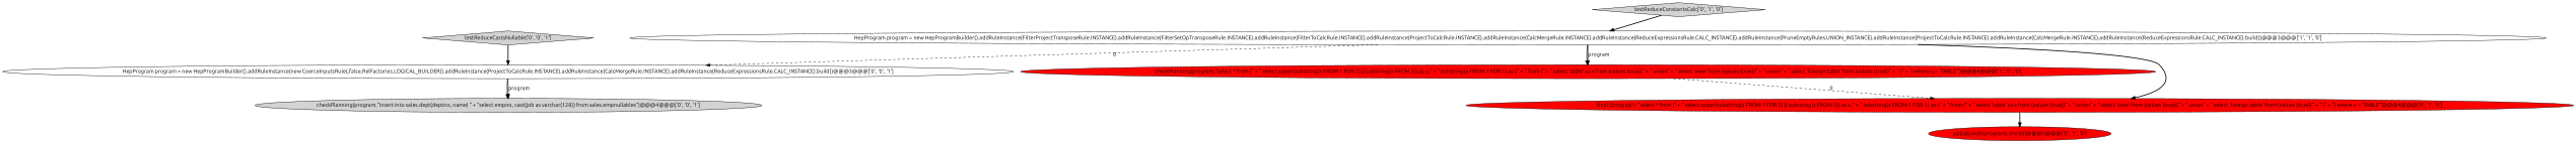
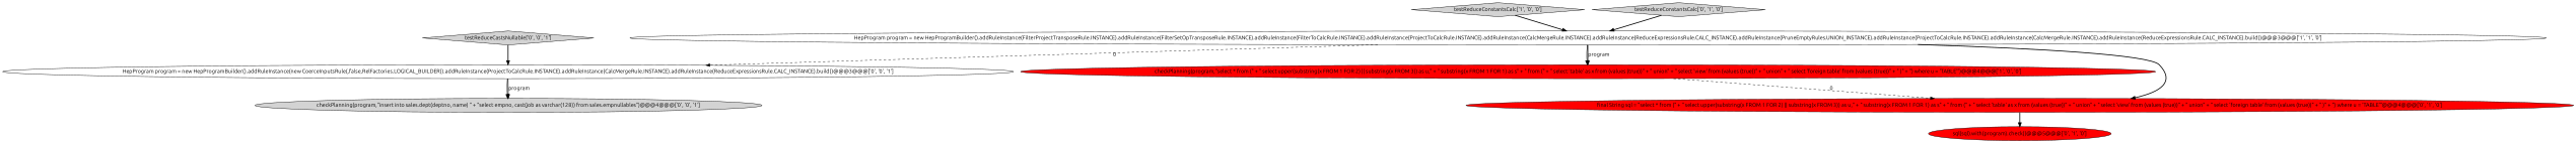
  digraph {
    fontname=Ubuntu
    node [fillcolor=lightgray shape=ellipse style=filled fontname=Ubuntu]
    edge [style=bold fontname=Ubuntu]
    n1 [fillcolor=red label="sql(sql).with(program).check()@@@5@@@['0', '1', '0']"]
    n2 [label="checkPlanning(program,\"insert into sales.dept(deptno, name) \" + \"select empno, cast(job as varchar(128)) from sales.empnullables\")@@@4@@@['0', '0', '1']"]
    n3 [fillcolor=red label="checkPlanning(program,\"select * from (\" + \" select upper(substring(x FROM 1 FOR 2) || substring(x FROM 3)) as u,\" + \" substring(x FROM 1 FOR 1) as s\" + \" from (\" + \" select 'table' as x from (values (true))\" + \" union\" + \" select 'view' from (values (true))\" + \" union\" + \" select 'foreign table' from (values (true))\" + \" )\" + \") where u = 'TABLE'\")@@@4@@@['1', '0', '0']"]
    n4 [fillcolor=red label="final String sql = \"select * from (\" + \" select upper(substring(x FROM 1 FOR 2) || substring(x FROM 3)) as u,\" + \" substring(x FROM 1 FOR 1) as s\" + \" from (\" + \" select 'table' as x from (values (true))\" + \" union\" + \" select 'view' from (values (true))\" + \" union\" + \" select 'foreign table' from (values (true))\" + \" )\" + \") where u = 'TABLE'\"@@@4@@@['0', '1', '0']"]
    n5 [fillcolor=white label="HepProgram program = new HepProgramBuilder().addRuleInstance(new CoerceInputsRule(,false,RelFactories.LOGICAL_BUILDER)).addRuleInstance(ProjectToCalcRule.INSTANCE).addRuleInstance(CalcMergeRule.INSTANCE).addRuleInstance(ReduceExpressionsRule.CALC_INSTANCE).build()@@@3@@@['0', '0', '1']"]
    n6 [fillcolor=white label="HepProgram program = new HepProgramBuilder().addRuleInstance(FilterProjectTransposeRule.INSTANCE).addRuleInstance(FilterSetOpTransposeRule.INSTANCE).addRuleInstance(FilterToCalcRule.INSTANCE).addRuleInstance(ProjectToCalcRule.INSTANCE).addRuleInstance(CalcMergeRule.INSTANCE).addRuleInstance(ReduceExpressionsRule.CALC_INSTANCE).addRuleInstance(PruneEmptyRules.UNION_INSTANCE).addRuleInstance(ProjectToCalcRule.INSTANCE).addRuleInstance(CalcMergeRule.INSTANCE).addRuleInstance(ReduceExpressionsRule.CALC_INSTANCE).build()@@@3@@@['1', '1', '0']"]
+   n7 [label="testReduceConstantsCalc['1', '0', '0']" shape=diamond]
    n8 [label="testReduceConstantsCalc['0', '1', '0']" shape=diamond]
    n9 [label="testReduceCastsNullable['0', '0', '1']" shape=diamond]
    n3 -> n4 [label=0 style=dashed]
    n4 -> n1
    n5 -> n2
    n5 -> n2 [label=program style=solid]
    n6 -> n3
    n6 -> n3 [label=program style=solid]
    n6 -> n4
    n6 -> n5 [label=0 style=dashed]
+   n7 -> n6
    n8 -> n6
    n9 -> n5
  }
